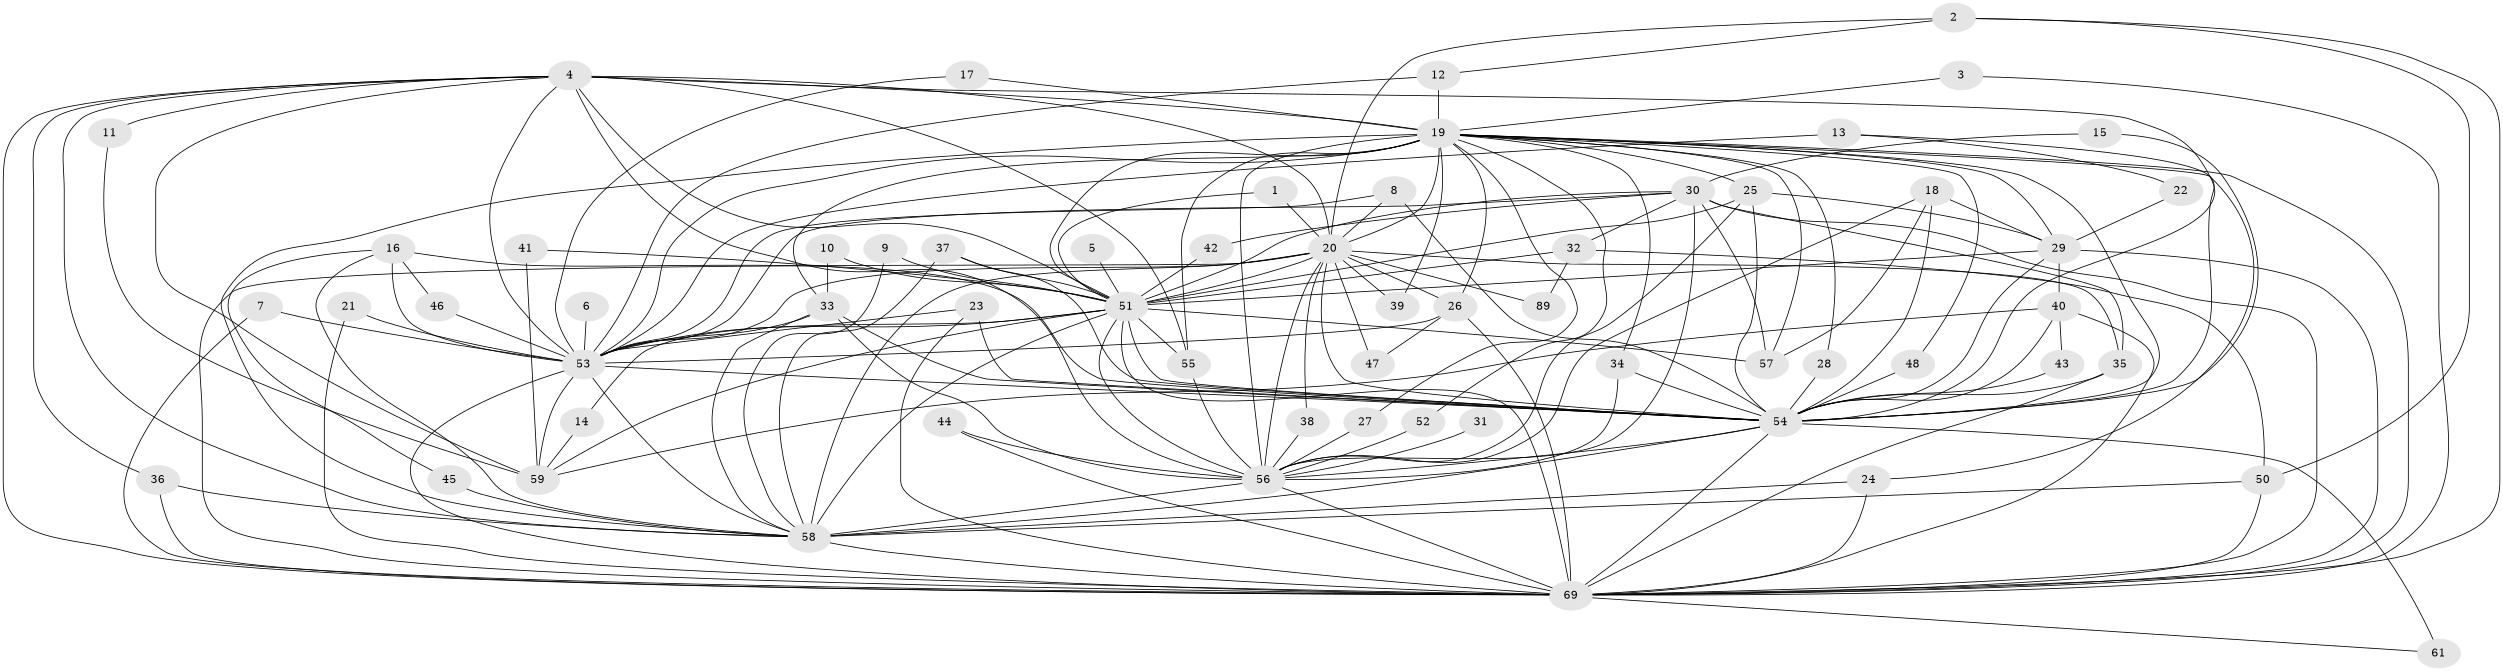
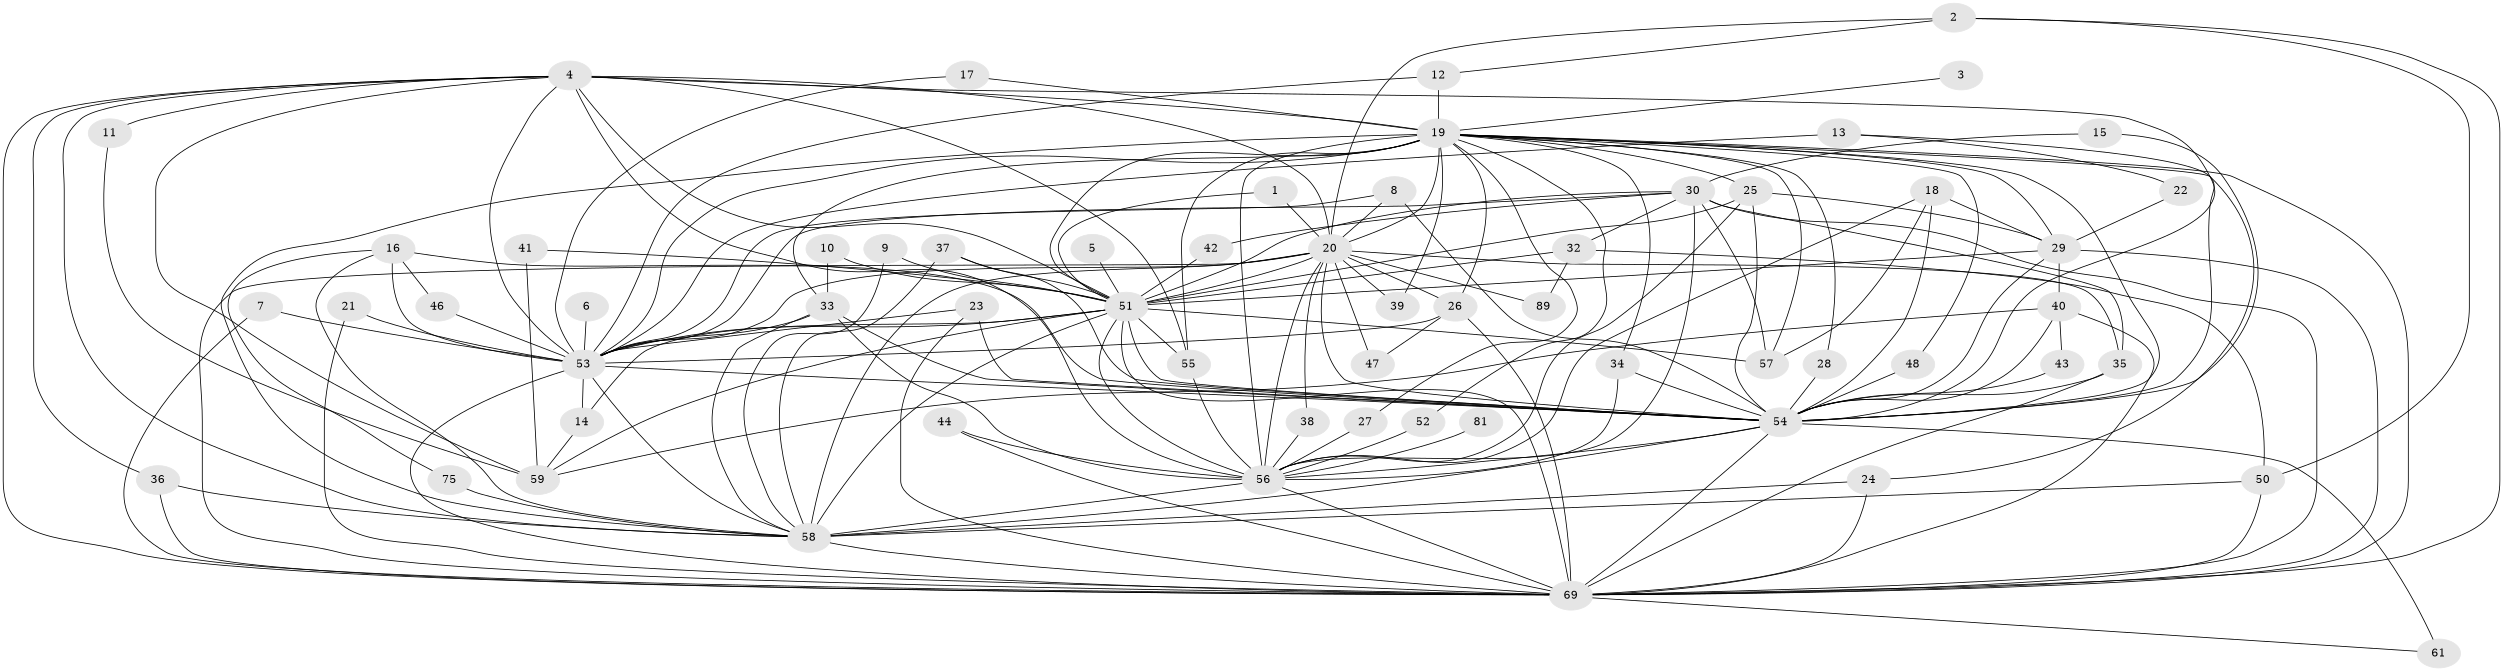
  graph {
    node [color=gray90 style=filled]
    edge [weight=1.0]
    1
    20
    51
    n4 [label=69]
    53
    54
    56
    58
    26
    39
    35
    38
    47
    n14 [label=89]
    55
    59
    57
    2
    12
    50
    19
    61
    3
    33
    29
    24
    25
    27
    28
    34
    48
    52
    4
    11
    36
    5
    6
    7
    8
    9
    10
    13
    22
    14
    15
    30
    32
    42
    16
-   45
+   45 [label=75]
    46
    17
    18
    40
    21
    23
    43
-   31
+   31 [label=81]
    37
    41
    44
    1 -- 20
    1 -- 51
    20 -- 51
    20 -- n4 [weight=2.0]
    20 -- 53
    20 -- 54
    20 -- 56 [weight=2.0]
    20 -- 58
    20 -- 26
    20 -- 39
    20 -- 35
    20 -- 38
    20 -- 47
    20 -- n14
    51 -- n4
    51 -- 53
    51 -- 54
    51 -- 56
    51 -- 58 [weight=2.0]
    51 -- 55
    51 -- 59
    51 -- 57
    n4 -- 61
    53 -- n4 [weight=2.0]
    53 -- 54
    53 -- 58
-   53 -- 59 [weight=2.0]
+   53 -- 14 [weight=2.0]
    54 -- n4 [weight=2.0]
    54 -- 56
    54 -- 58 [weight=2.0]
    54 -- 61 [weight=2.0]
    56 -- n4 [weight=2.0]
    56 -- 58 [weight=2.0]
    58 -- n4
    26 -- n4
    26 -- 53
    26 -- 47
    35 -- n4
    35 -- 54
    38 -- 56
    55 -- 56
    2 -- 20
    2 -- n4
    2 -- 12
    2 -- 50
    12 -- 53
    12 -- 19
    50 -- n4
    50 -- 58 [weight=2.0]
    19 -- 20 [weight=2.0]
    19 -- 51 [weight=3.0]
    19 -- n4 [weight=2.0]
    19 -- 53 [weight=3.0]
    19 -- 54 [weight=3.0]
    19 -- 56 [weight=3.0]
    19 -- 58 [weight=2.0]
    19 -- 26
    19 -- 39
    19 -- 55
    19 -- 57
    19 -- 33 [weight=2.0]
    19 -- 29
    19 -- 24
    19 -- 25
    19 -- 27
    19 -- 28
    19 -- 34
    19 -- 48
    19 -- 52
-   3 -- n4
    3 -- 19
    33 -- 53
    33 -- 54
    33 -- 56
    33 -- 58
    29 -- 51
    29 -- n4
    29 -- 54
    29 -- 40
    24 -- n4
    24 -- 58
    25 -- 51
    25 -- 54
    25 -- 56
    25 -- 29
    27 -- 56
    28 -- 54
    34 -- 54
    34 -- 56
    48 -- 54
    52 -- 56
    4 -- 20 [weight=2.0]
    4 -- 51
    4 -- n4
    4 -- 53 [weight=2.0]
    4 -- 54 [weight=2.0]
    4 -- 56
    4 -- 58
    4 -- 55
    4 -- 59
    4 -- 19 [weight=2.0]
    4 -- 11
    4 -- 36
    11 -- 59
    36 -- n4
    36 -- 58
    5 -- 51
    6 -- 53
    7 -- n4
    7 -- 53
    8 -- 20
    8 -- 53
    8 -- 54
    9 -- 51
    9 -- 58
    10 -- 51
    10 -- 33
    13 -- 53 [weight=2.0]
    13 -- 54
    13 -- 22
    22 -- 29
    14 -- 51
    14 -- 59
    15 -- 54
    15 -- 30
    30 -- 51
    30 -- n4
    30 -- 53
    30 -- 56
    30 -- 35
    30 -- 57
    30 -- 32
    30 -- 42
    32 -- 51
    32 -- n14
    32 -- 50
    42 -- 51
    16 -- 53
    16 -- 54
    16 -- 58
    16 -- 45
    16 -- 46
    45 -- 58
    46 -- 53
    17 -- 53
    17 -- 19
    18 -- 54
    18 -- 56
    18 -- 57
    18 -- 29
    40 -- n4
    40 -- 54
    40 -- 59
    40 -- 43
    21 -- n4
    21 -- 53
    23 -- n4
    23 -- 53
    23 -- 54
    43 -- 54
    31 -- 56
    37 -- 51
    37 -- 54
    37 -- 58
    41 -- 51
    41 -- 59
    44 -- n4
    44 -- 56
  }
